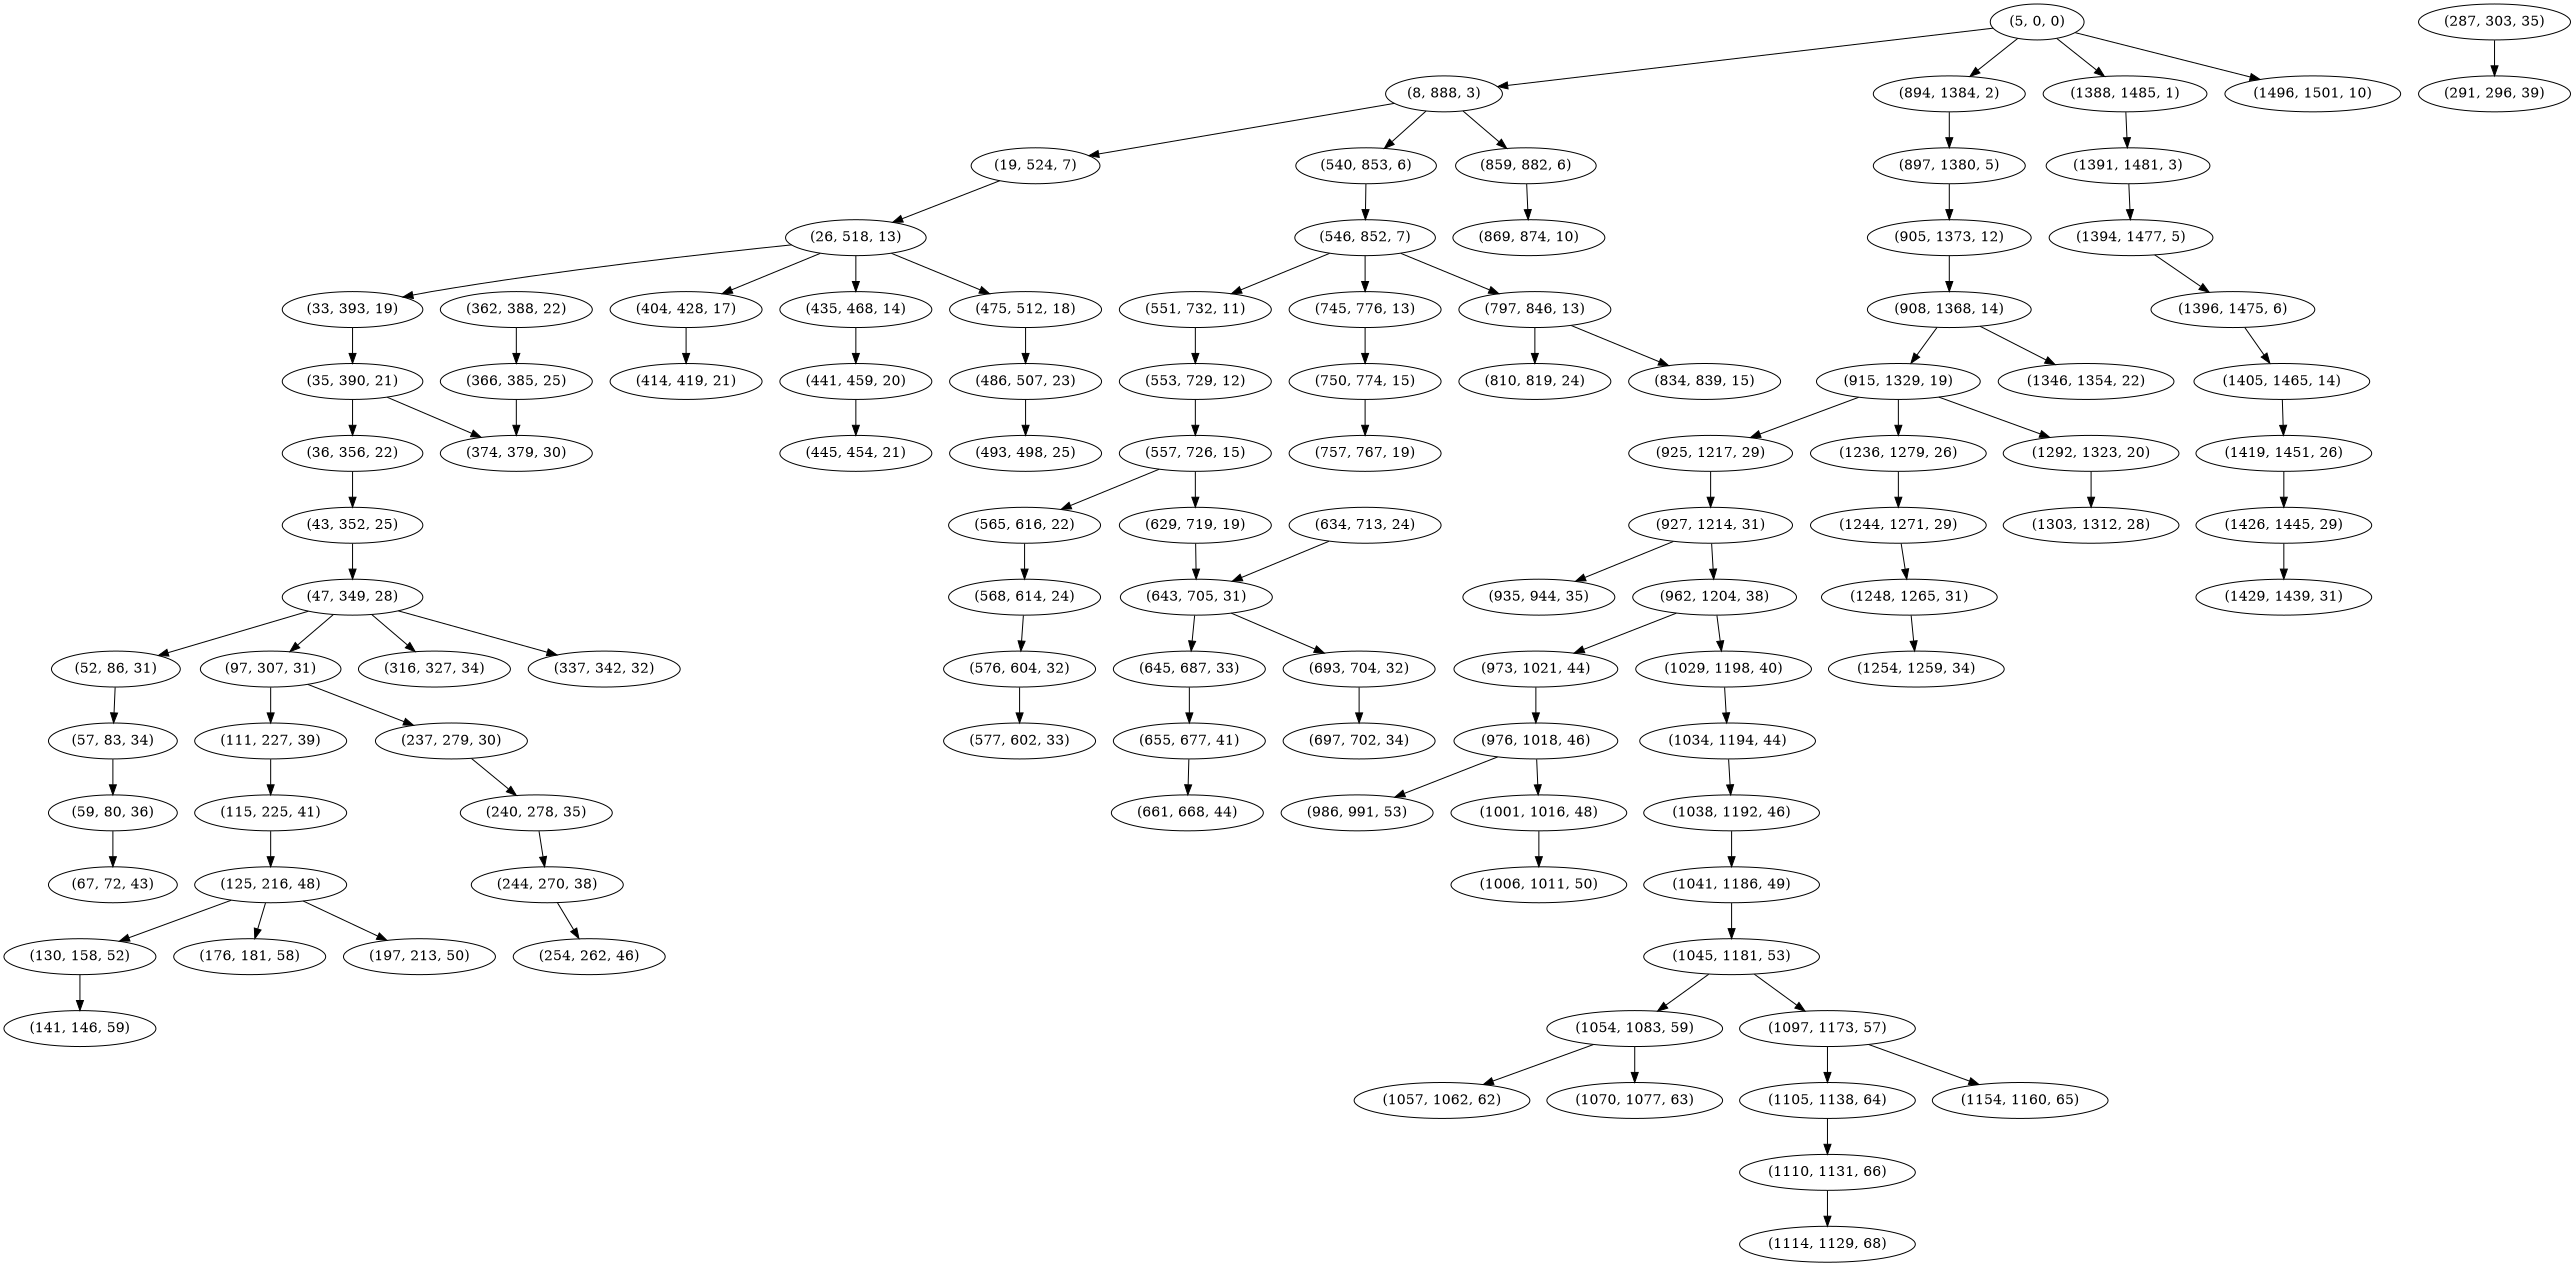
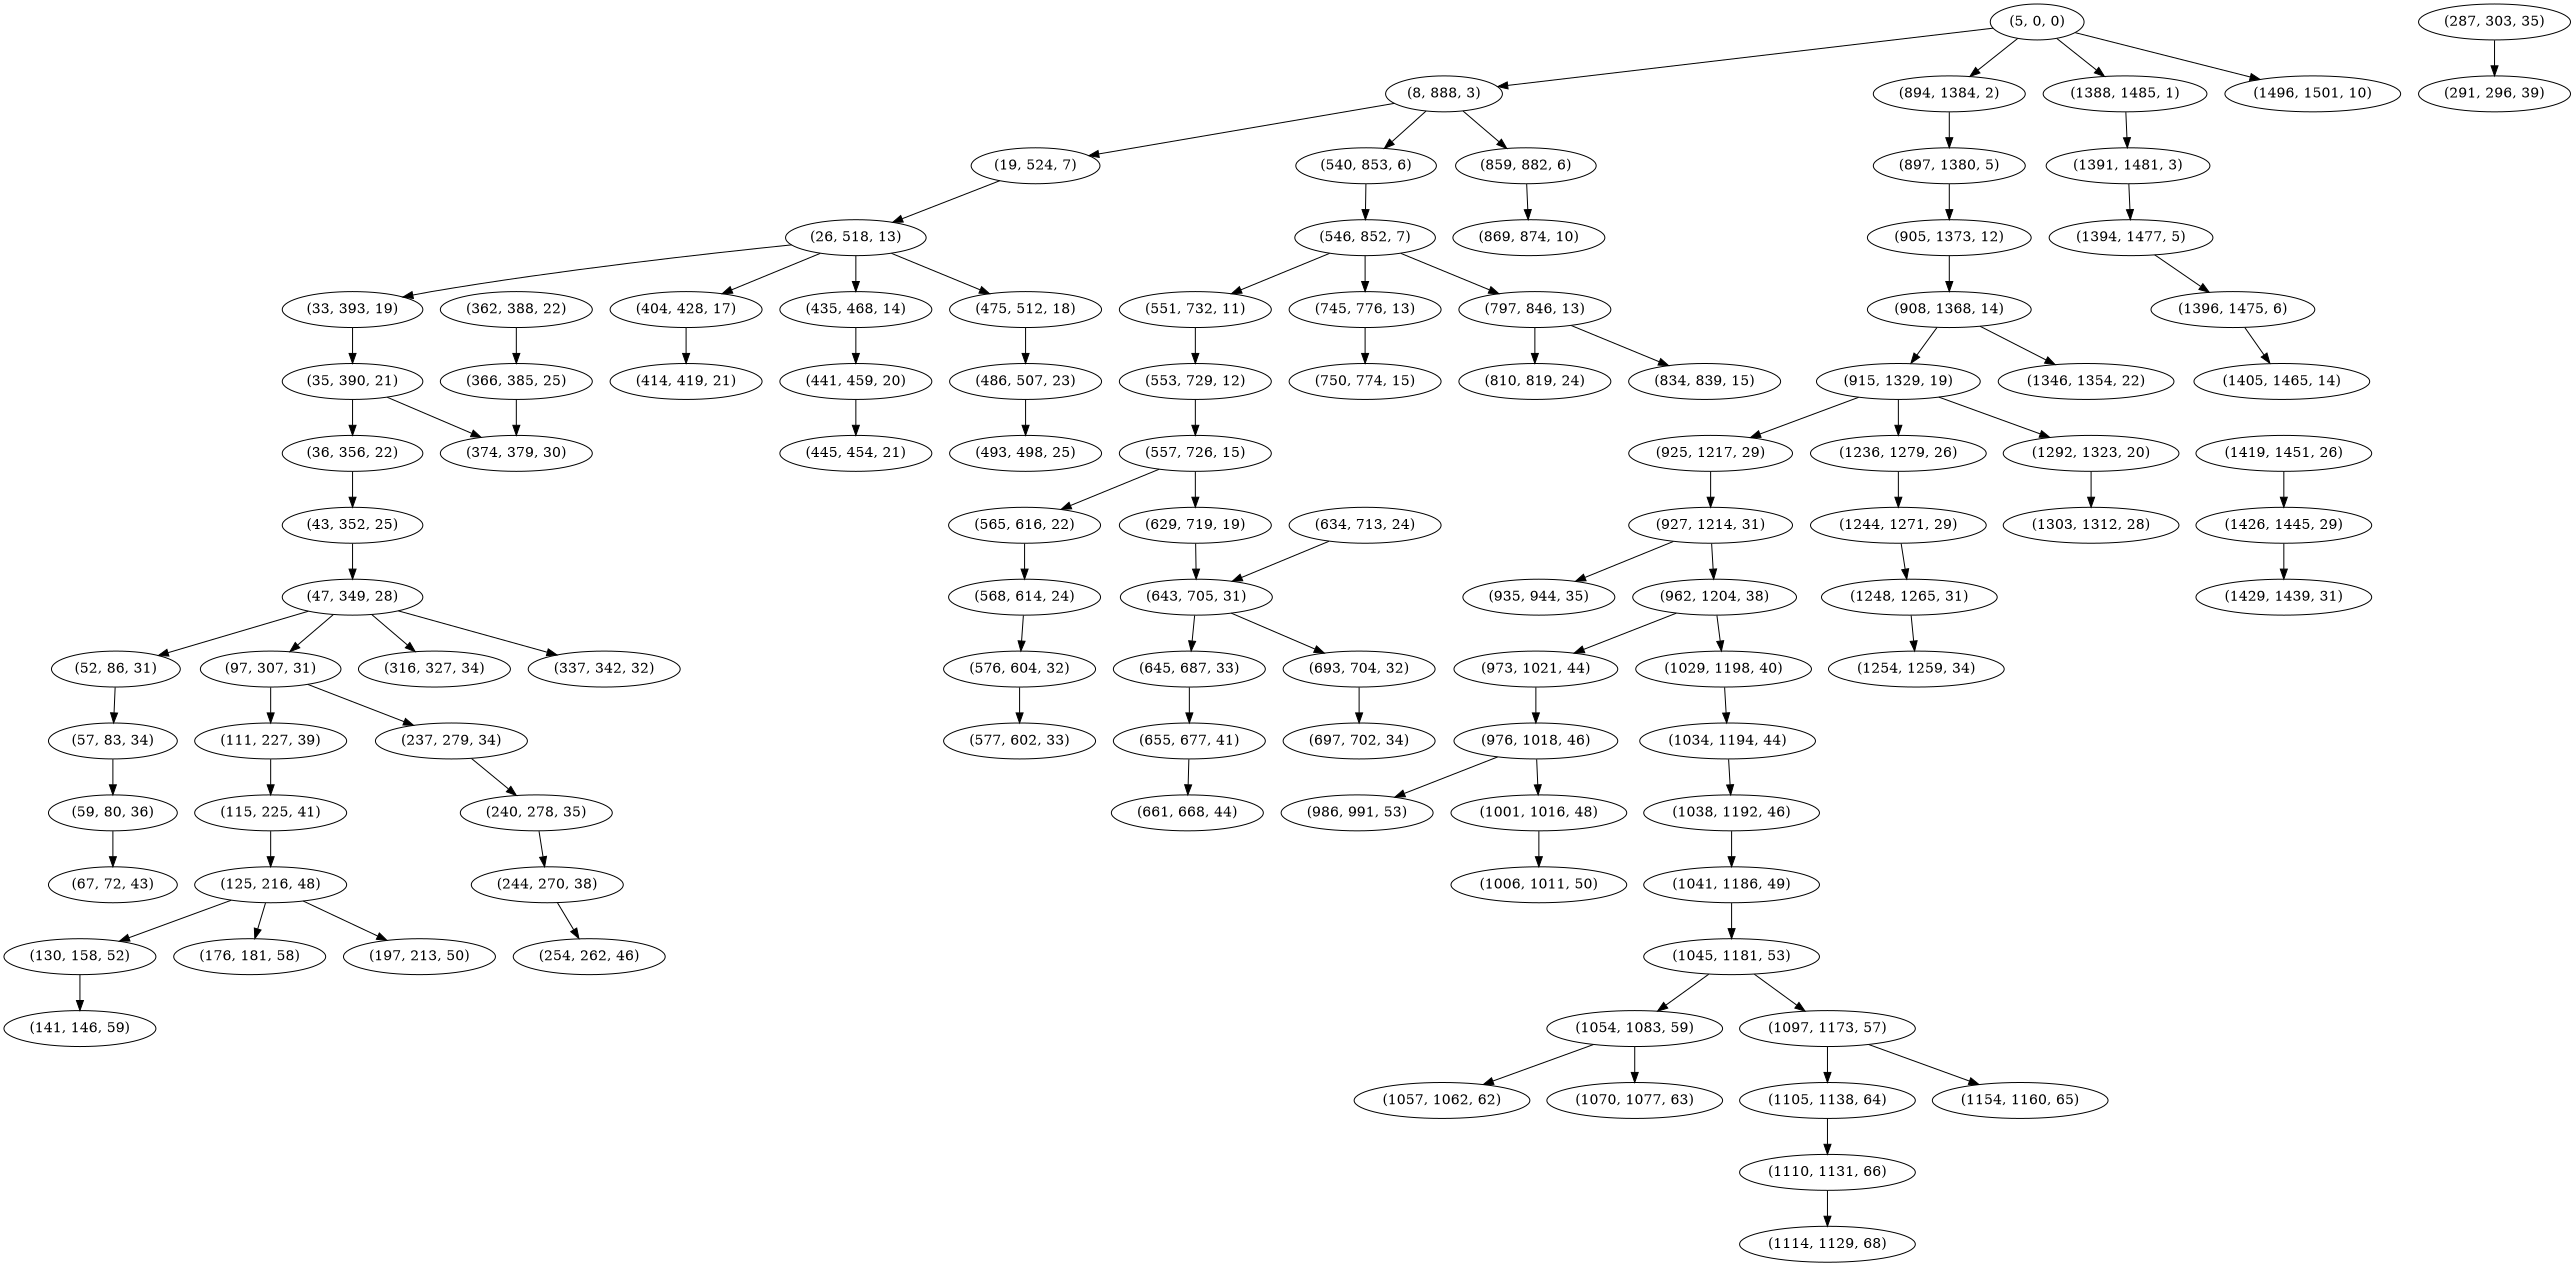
  digraph {
    n1 [label="(5, 0, 0)"]
    "(8, 888, 3)"
    "(894, 1384, 2)"
    "(1388, 1485, 1)"
    "(1496, 1501, 10)"
    "(19, 524, 7)"
    "(540, 853, 6)"
    "(859, 882, 6)"
    "(897, 1380, 5)"
    "(1391, 1481, 3)"
    "(26, 518, 13)"
    "(546, 852, 7)"
    "(869, 874, 10)"
    "(33, 393, 19)"
    "(404, 428, 17)"
    "(435, 468, 14)"
    "(475, 512, 18)"
    "(35, 390, 21)"
    "(414, 419, 21)"
    "(441, 459, 20)"
    "(486, 507, 23)"
    "(36, 356, 22)"
    "(374, 379, 30)"
    "(43, 352, 25)"
    "(362, 388, 22)"
    "(366, 385, 25)"
    "(47, 349, 28)"
    "(52, 86, 31)"
    "(97, 307, 31)"
    "(316, 327, 34)"
    "(337, 342, 32)"
    "(57, 83, 34)"
    "(111, 227, 39)"
-   "(237, 279, 34)" [label="(237, 279, 30)"]
+   "(237, 279, 34)"
    "(59, 80, 36)"
    "(67, 72, 43)"
    "(115, 225, 41)"
    "(240, 278, 35)"
    "(287, 303, 35)"
    "(291, 296, 39)"
    "(125, 216, 48)"
    "(130, 158, 52)"
    "(176, 181, 58)"
    "(197, 213, 50)"
    "(141, 146, 59)"
    "(244, 270, 38)"
    "(254, 262, 46)"
    "(445, 454, 21)"
    "(493, 498, 25)"
    "(551, 732, 11)"
    "(745, 776, 13)"
    "(797, 846, 13)"
    "(553, 729, 12)"
    "(750, 774, 15)"
    "(810, 819, 24)"
    "(834, 839, 15)"
    "(557, 726, 15)"
    "(565, 616, 22)"
    "(629, 719, 19)"
    "(568, 614, 24)"
    "(643, 705, 31)"
    "(576, 604, 32)"
    "(577, 602, 33)"
    "(634, 713, 24)"
    "(645, 687, 33)"
    "(693, 704, 32)"
    "(655, 677, 41)"
    "(697, 702, 34)"
    "(661, 668, 44)"
-   "(757, 767, 19)"
    "(905, 1373, 12)"
    "(908, 1368, 14)"
    "(915, 1329, 19)"
    "(1346, 1354, 22)"
    "(925, 1217, 29)"
    "(1236, 1279, 26)"
    "(1292, 1323, 20)"
    "(927, 1214, 31)"
    "(1244, 1271, 29)"
    "(1303, 1312, 28)"
    "(935, 944, 35)"
    "(962, 1204, 38)"
    "(973, 1021, 44)"
    "(1029, 1198, 40)"
    "(976, 1018, 46)"
    "(1034, 1194, 44)"
    "(986, 991, 53)"
    "(1001, 1016, 48)"
    "(1006, 1011, 50)"
    "(1038, 1192, 46)"
    "(1041, 1186, 49)"
    "(1045, 1181, 53)"
    "(1054, 1083, 59)"
    "(1097, 1173, 57)"
    "(1057, 1062, 62)"
    "(1070, 1077, 63)"
    "(1105, 1138, 64)"
    "(1154, 1160, 65)"
    "(1110, 1131, 66)"
    "(1114, 1129, 68)"
    "(1248, 1265, 31)"
    "(1254, 1259, 34)"
    "(1394, 1477, 5)"
    "(1396, 1475, 6)"
    "(1405, 1465, 14)"
    "(1419, 1451, 26)"
    "(1426, 1445, 29)"
    "(1429, 1439, 31)"
    n1 -> "(8, 888, 3)"
    n1 -> "(894, 1384, 2)"
    n1 -> "(1388, 1485, 1)"
    n1 -> "(1496, 1501, 10)"
    "(8, 888, 3)" -> "(19, 524, 7)"
    "(8, 888, 3)" -> "(540, 853, 6)"
    "(8, 888, 3)" -> "(859, 882, 6)"
    "(894, 1384, 2)" -> "(897, 1380, 5)"
    "(1388, 1485, 1)" -> "(1391, 1481, 3)"
    "(19, 524, 7)" -> "(26, 518, 13)"
    "(540, 853, 6)" -> "(546, 852, 7)"
    "(859, 882, 6)" -> "(869, 874, 10)"
    "(897, 1380, 5)" -> "(905, 1373, 12)"
    "(1391, 1481, 3)" -> "(1394, 1477, 5)"
    "(26, 518, 13)" -> "(33, 393, 19)"
    "(26, 518, 13)" -> "(404, 428, 17)"
    "(26, 518, 13)" -> "(435, 468, 14)"
    "(26, 518, 13)" -> "(475, 512, 18)"
    "(546, 852, 7)" -> "(551, 732, 11)"
    "(546, 852, 7)" -> "(745, 776, 13)"
    "(546, 852, 7)" -> "(797, 846, 13)"
    "(33, 393, 19)" -> "(35, 390, 21)"
    "(404, 428, 17)" -> "(414, 419, 21)"
    "(435, 468, 14)" -> "(441, 459, 20)"
    "(475, 512, 18)" -> "(486, 507, 23)"
    "(35, 390, 21)" -> "(36, 356, 22)"
    "(35, 390, 21)" -> "(374, 379, 30)"
    "(441, 459, 20)" -> "(445, 454, 21)"
    "(486, 507, 23)" -> "(493, 498, 25)"
    "(36, 356, 22)" -> "(43, 352, 25)"
    "(43, 352, 25)" -> "(47, 349, 28)"
    "(362, 388, 22)" -> "(366, 385, 25)"
    "(366, 385, 25)" -> "(374, 379, 30)"
    "(47, 349, 28)" -> "(52, 86, 31)"
    "(47, 349, 28)" -> "(97, 307, 31)"
    "(47, 349, 28)" -> "(316, 327, 34)"
    "(47, 349, 28)" -> "(337, 342, 32)"
    "(52, 86, 31)" -> "(57, 83, 34)"
    "(97, 307, 31)" -> "(111, 227, 39)"
    "(97, 307, 31)" -> "(237, 279, 34)"
    "(57, 83, 34)" -> "(59, 80, 36)"
    "(111, 227, 39)" -> "(115, 225, 41)"
    "(237, 279, 34)" -> "(240, 278, 35)"
    "(59, 80, 36)" -> "(67, 72, 43)"
    "(115, 225, 41)" -> "(125, 216, 48)"
    "(240, 278, 35)" -> "(244, 270, 38)"
    "(287, 303, 35)" -> "(291, 296, 39)"
    "(125, 216, 48)" -> "(130, 158, 52)"
    "(125, 216, 48)" -> "(176, 181, 58)"
    "(125, 216, 48)" -> "(197, 213, 50)"
    "(130, 158, 52)" -> "(141, 146, 59)"
    "(244, 270, 38)" -> "(254, 262, 46)"
    "(551, 732, 11)" -> "(553, 729, 12)"
    "(745, 776, 13)" -> "(750, 774, 15)"
    "(797, 846, 13)" -> "(810, 819, 24)"
    "(797, 846, 13)" -> "(834, 839, 15)"
    "(553, 729, 12)" -> "(557, 726, 15)"
-   "(750, 774, 15)" -> "(757, 767, 19)"
    "(557, 726, 15)" -> "(565, 616, 22)"
    "(557, 726, 15)" -> "(629, 719, 19)"
    "(565, 616, 22)" -> "(568, 614, 24)"
    "(629, 719, 19)" -> "(643, 705, 31)"
    "(568, 614, 24)" -> "(576, 604, 32)"
    "(643, 705, 31)" -> "(645, 687, 33)"
    "(643, 705, 31)" -> "(693, 704, 32)"
    "(576, 604, 32)" -> "(577, 602, 33)"
    "(634, 713, 24)" -> "(643, 705, 31)"
    "(645, 687, 33)" -> "(655, 677, 41)"
    "(693, 704, 32)" -> "(697, 702, 34)"
    "(655, 677, 41)" -> "(661, 668, 44)"
    "(905, 1373, 12)" -> "(908, 1368, 14)"
    "(908, 1368, 14)" -> "(915, 1329, 19)"
    "(908, 1368, 14)" -> "(1346, 1354, 22)"
    "(915, 1329, 19)" -> "(925, 1217, 29)"
    "(915, 1329, 19)" -> "(1236, 1279, 26)"
    "(915, 1329, 19)" -> "(1292, 1323, 20)"
    "(925, 1217, 29)" -> "(927, 1214, 31)"
    "(1236, 1279, 26)" -> "(1244, 1271, 29)"
    "(1292, 1323, 20)" -> "(1303, 1312, 28)"
    "(927, 1214, 31)" -> "(935, 944, 35)"
    "(927, 1214, 31)" -> "(962, 1204, 38)"
    "(1244, 1271, 29)" -> "(1248, 1265, 31)"
    "(962, 1204, 38)" -> "(973, 1021, 44)"
    "(962, 1204, 38)" -> "(1029, 1198, 40)"
    "(973, 1021, 44)" -> "(976, 1018, 46)"
    "(1029, 1198, 40)" -> "(1034, 1194, 44)"
    "(976, 1018, 46)" -> "(986, 991, 53)"
    "(976, 1018, 46)" -> "(1001, 1016, 48)"
    "(1034, 1194, 44)" -> "(1038, 1192, 46)"
    "(1001, 1016, 48)" -> "(1006, 1011, 50)"
    "(1038, 1192, 46)" -> "(1041, 1186, 49)"
    "(1041, 1186, 49)" -> "(1045, 1181, 53)"
    "(1045, 1181, 53)" -> "(1054, 1083, 59)"
    "(1045, 1181, 53)" -> "(1097, 1173, 57)"
    "(1054, 1083, 59)" -> "(1057, 1062, 62)"
    "(1054, 1083, 59)" -> "(1070, 1077, 63)"
    "(1097, 1173, 57)" -> "(1105, 1138, 64)"
    "(1097, 1173, 57)" -> "(1154, 1160, 65)"
    "(1105, 1138, 64)" -> "(1110, 1131, 66)"
    "(1110, 1131, 66)" -> "(1114, 1129, 68)"
    "(1248, 1265, 31)" -> "(1254, 1259, 34)"
    "(1394, 1477, 5)" -> "(1396, 1475, 6)"
    "(1396, 1475, 6)" -> "(1405, 1465, 14)"
-   "(1405, 1465, 14)" -> "(1419, 1451, 26)"
    "(1419, 1451, 26)" -> "(1426, 1445, 29)"
    "(1426, 1445, 29)" -> "(1429, 1439, 31)"
  }
